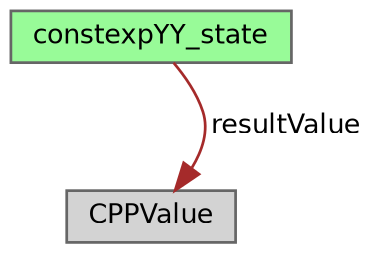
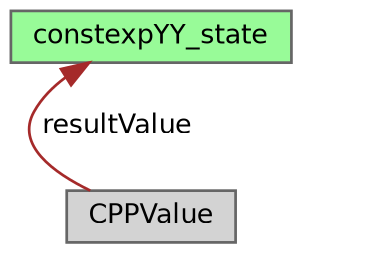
  digraph {
    node [color=gray40 fontname=Helvetica fontsize=10 shape=box style=filled]
    n1 [fillcolor=palegreen fontcolor=black height=0.2 label=constexpYY_state width=0.4]
    n2 [fillcolor=lightgrey height=0.2 label=CPPValue width=0.4]
-   n2 -> n1 [color=brown dir=back fontname=Helvetica fontsize=10 label=" resultValue" labelfontname=Helvetica labelfontsize=10 style=solid]
+   n1 -> n2 [color=brown dir=back fontname=Helvetica fontsize=10 label=" resultValue" labelfontname=Helvetica labelfontsize=10 style=solid]
  }
